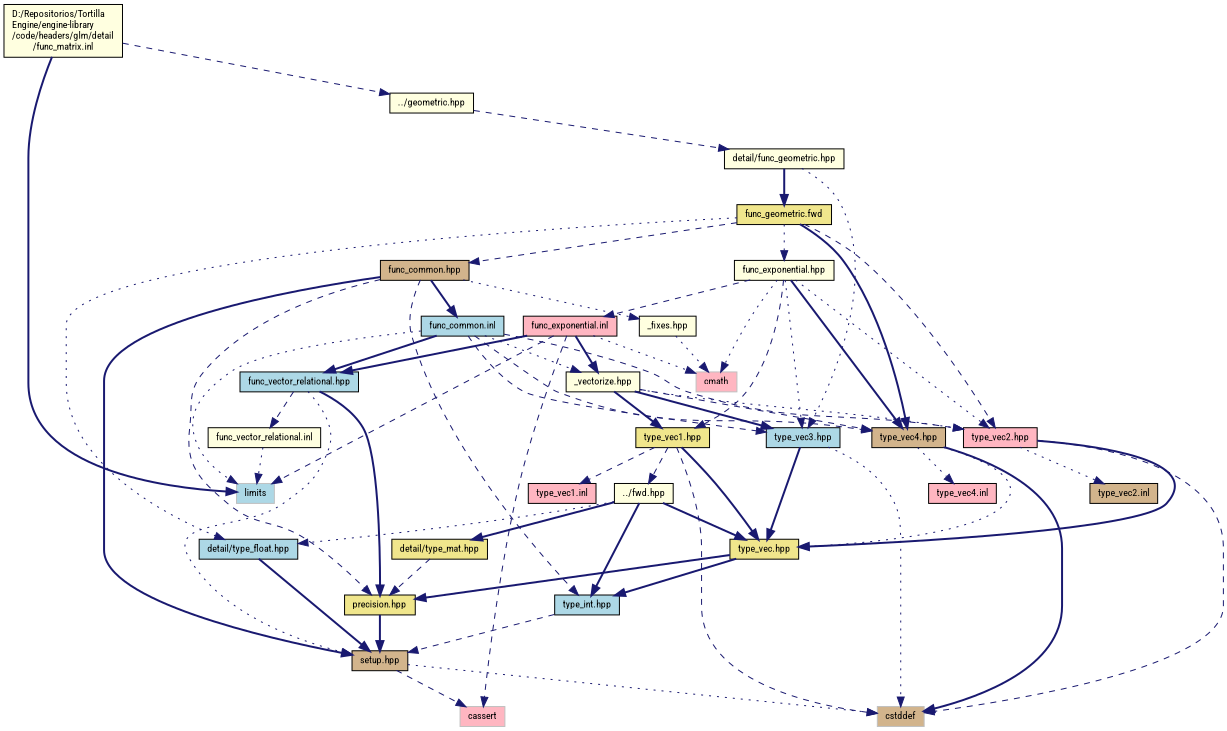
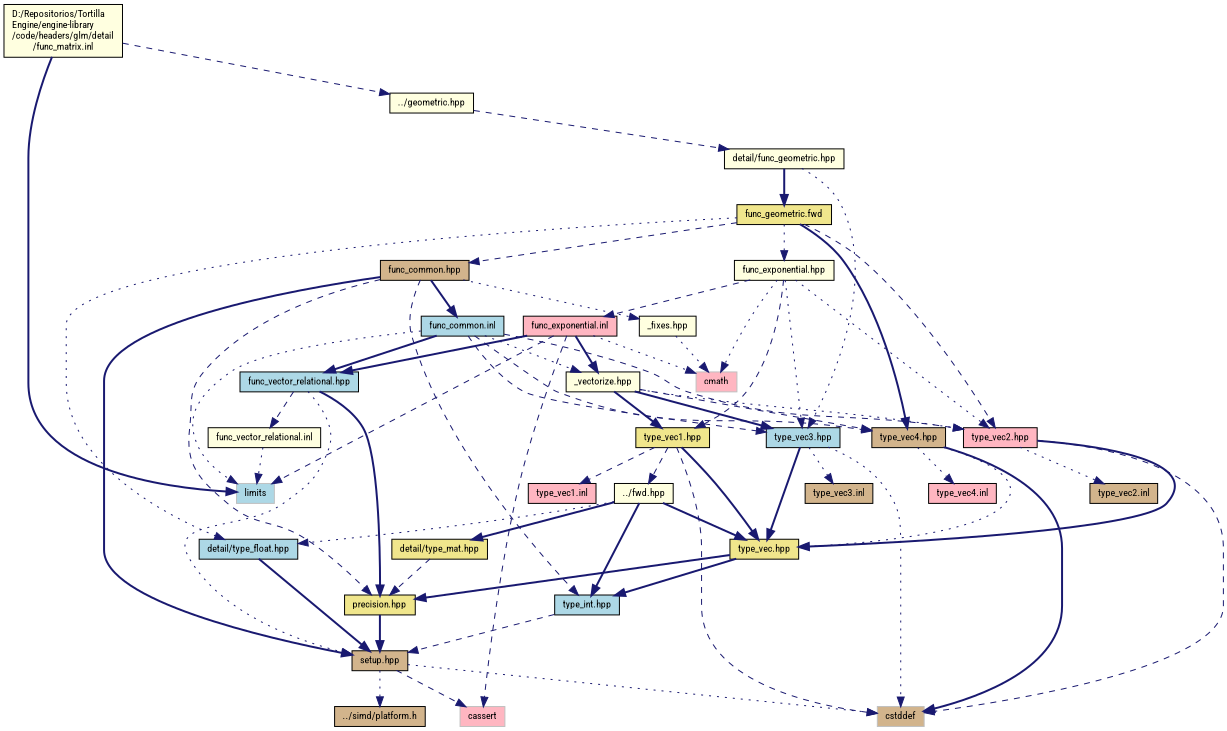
  digraph {
    fontname="Roboto Condensed"
    node [color=black fillcolor=lightyellow fontname="Roboto Condensed" fontsize=10 shape=record style=filled]
    edge [color=midnightblue fontname="Roboto Condensed" fontsize=10 labelfontname=Helvetica labelfontsize=10 style=bold]
    n1 [fontcolor=black height=0.2 label="D:/Repositorios/Tortilla\lEngine/engine-library\l/code/headers/glm/detail\l/func_matrix.inl" width=0.4]
    n2 [height=0.2 label="../geometric.hpp" width=0.4]
    n3 [color=grey75 fillcolor=lightblue height=0.2 label=limits width=0.4]
    n4 [height=0.2 label="detail/func_geometric.hpp" width=0.4]
    n5 [fillcolor=lightblue height=0.2 label="type_vec3.hpp" width=0.4]
    n6 [fillcolor=khaki height=0.2 label="func_geometric.fwd" width=0.4]
    n7 [fillcolor=khaki height=0.2 label="type_vec.hpp" width=0.4]
    n8 [color=grey75 fillcolor=tan height=0.2 label=cstddef width=0.4]
+   n9 [fillcolor=tan height=0.2 label="type_vec3.inl" width=0.4]
    n10 [height=0.2 label="func_exponential.hpp" width=0.4]
    n11 [fillcolor=lightblue height=0.2 label="detail/type_float.hpp" width=0.4]
    n12 [fillcolor=lightpink height=0.2 label="type_vec2.hpp" width=0.4]
    n13 [fillcolor=tan height=0.2 label="type_vec4.hpp" width=0.4]
    n14 [fillcolor=tan height=0.2 label="func_common.hpp" width=0.4]
    n15 [fillcolor=khaki height=0.2 label="precision.hpp" width=0.4]
    n16 [fillcolor=lightblue height=0.2 label="type_int.hpp" width=0.4]
    n17 [fillcolor=tan height=0.2 label="setup.hpp" width=0.4]
    n18 [color=grey75 fillcolor=lightpink height=0.2 label=cassert width=0.4]
+   n19 [fillcolor=tan height=0.2 label="../simd/platform.h" width=0.4]
    n20 [fillcolor=khaki height=0.2 label="type_vec1.hpp" width=0.4]
    n21 [color=grey75 fillcolor=lightpink height=0.2 label=cmath width=0.4]
    n22 [fillcolor=lightpink height=0.2 label="func_exponential.inl" width=0.4]
    n23 [fillcolor=tan height=0.2 label="type_vec2.inl" width=0.4]
    n24 [fillcolor=lightpink height=0.2 label="type_vec4.inl" width=0.4]
    n25 [height=0.2 label="_fixes.hpp" width=0.4]
    n26 [fillcolor=lightblue height=0.2 label="func_common.inl" width=0.4]
    n27 [height=0.2 label="../fwd.hpp" width=0.4]
    n28 [fillcolor=lightpink height=0.2 label="type_vec1.inl" width=0.4]
    n29 [fillcolor=lightblue height=0.2 label="func_vector_relational.hpp" width=0.4]
    n30 [height=0.2 label="_vectorize.hpp" width=0.4]
    n31 [fillcolor=khaki height=0.2 label="detail/type_mat.hpp" width=0.4]
    n32 [height=0.2 label="func_vector_relational.inl" width=0.4]
    n1 -> n2 [style=dashed]
    n1 -> n3
    n2 -> n4 [style=dashed]
    n4 -> n5 [style=dotted]
    n4 -> n6
    n5 -> n7
    n5 -> n8 [style=dotted]
+   n5 -> n9 [style=dotted]
    n6 -> n10 [style=dotted]
    n6 -> n11 [style=dotted]
    n6 -> n12 [style=dashed]
    n6 -> n13
    n6 -> n14 [style=dashed]
    n7 -> n15
    n7 -> n16
    n10 -> n5 [style=dotted]
    n10 -> n12 [style=dotted]
-   n10 -> n13
    n10 -> n20 [style=dashed]
    n10 -> n21 [style=dotted]
    n10 -> n22 [style=dashed]
    n11 -> n17
    n12 -> n7
    n12 -> n8 [style=dashed]
    n12 -> n23 [style=dotted]
    n13 -> n7 [style=dotted]
    n13 -> n8
    n13 -> n24 [style=dotted]
    n14 -> n15 [style=dashed]
    n14 -> n16 [style=dashed]
    n14 -> n17
    n14 -> n25 [style=dotted]
    n14 -> n26
    n15 -> n17
    n16 -> n17 [style=dashed]
    n17 -> n8 [style=dotted]
    n17 -> n18 [style=dashed]
+   n17 -> n19 [style=dotted]
    n20 -> n7
    n20 -> n8 [style=dashed]
    n20 -> n27 [style=dashed]
    n20 -> n28 [style=dashed]
    n22 -> n3 [style=dashed]
    n22 -> n18 [style=dashed]
    n22 -> n21 [style=dotted]
    n22 -> n29
    n22 -> n30
    n25 -> n21 [style=dotted]
    n26 -> n3 [style=dotted]
    n26 -> n5 [style=dashed]
    n26 -> n12 [style=dashed]
    n26 -> n13 [style=dashed]
    n26 -> n29
    n26 -> n30 [style=dotted]
    n27 -> n7
    n27 -> n11 [style=dotted]
    n27 -> n16
    n27 -> n31
    n29 -> n15
    n29 -> n17 [style=dotted]
    n29 -> n32 [style=dashed]
    n30 -> n5
    n30 -> n12 [style=dotted]
    n30 -> n13 [style=dashed]
    n30 -> n20
    n31 -> n15 [style=dashed]
    n32 -> n3 [style=dotted]
  }
